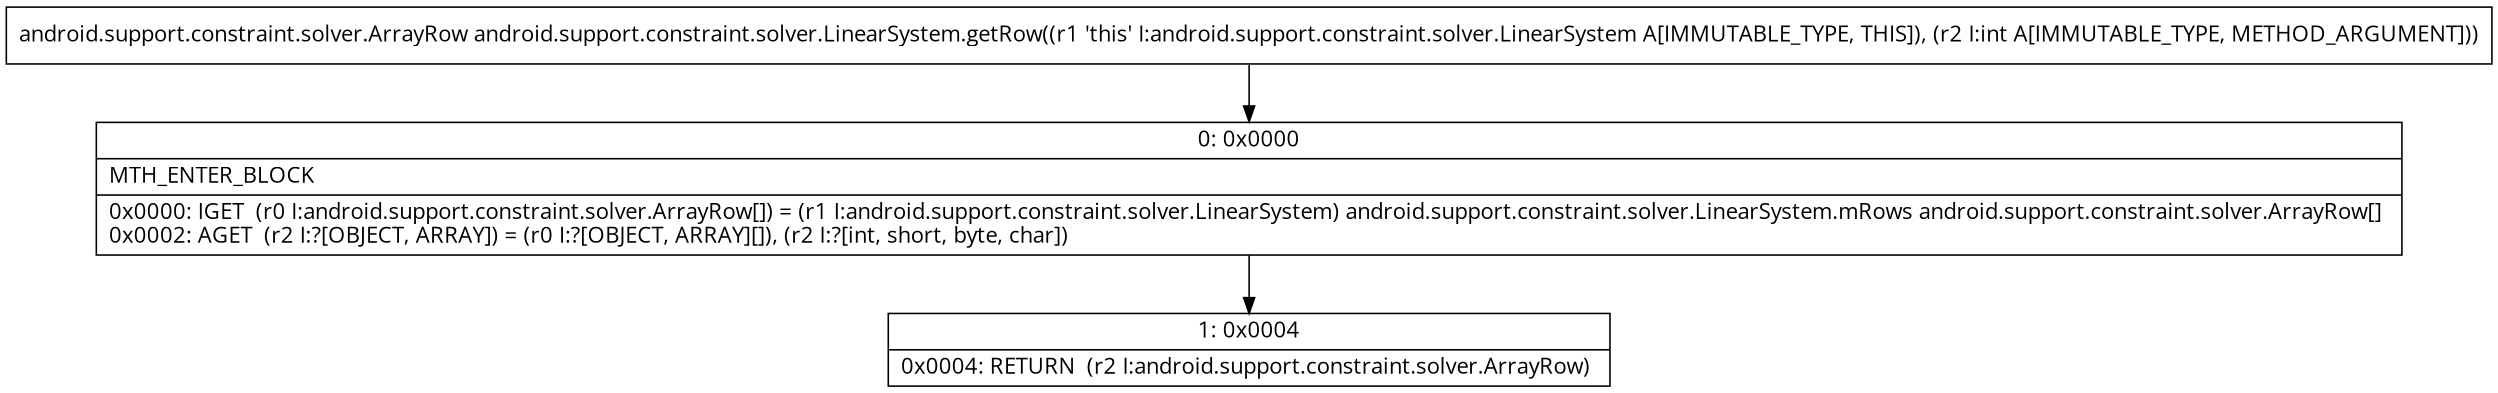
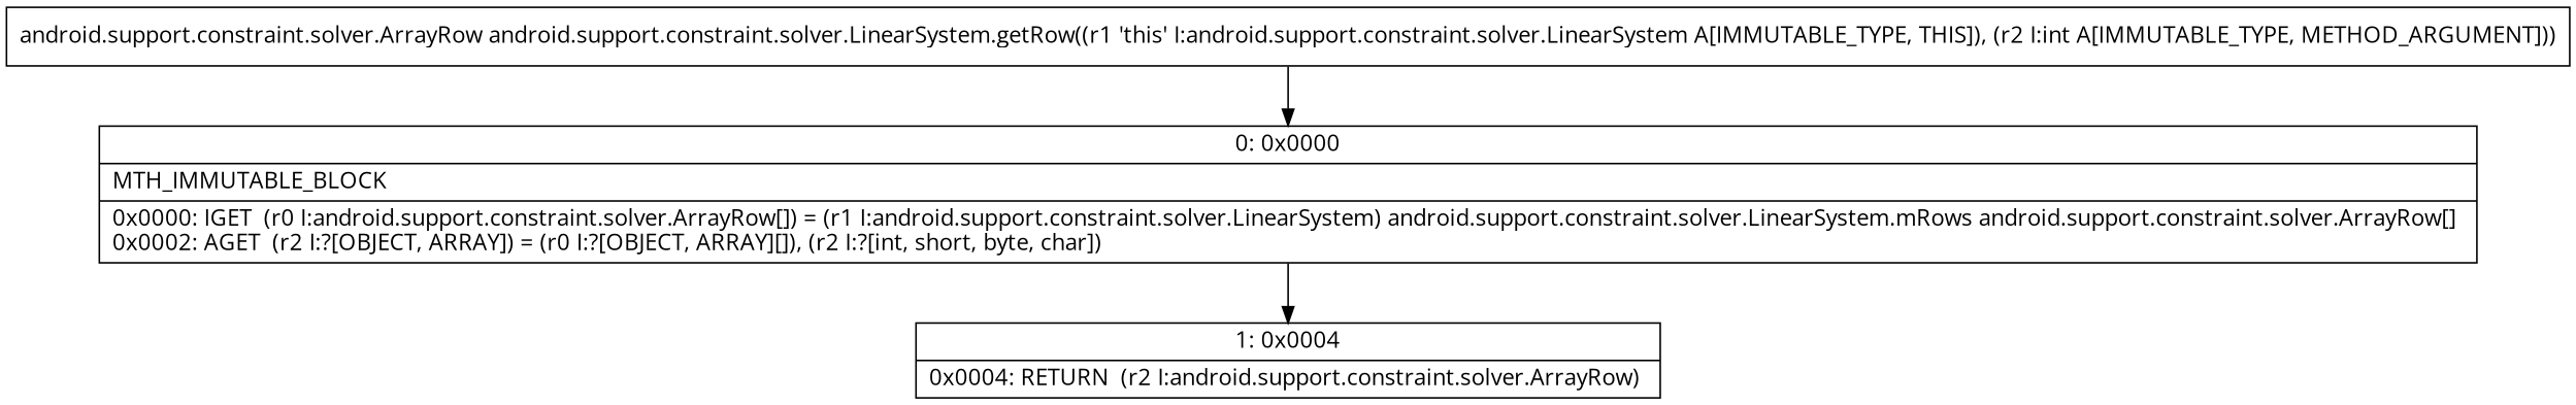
  digraph {
    fontname="Open Sans"
    node [shape=record fontname="Open Sans"]
    edge [fontname="Open Sans"]
-   n1 [label="{0\:\ 0x0000|MTH_ENTER_BLOCK\l|0x0000: IGET  (r0 I:android.support.constraint.solver.ArrayRow[]) = (r1 I:android.support.constraint.solver.LinearSystem) android.support.constraint.solver.LinearSystem.mRows android.support.constraint.solver.ArrayRow[] \l0x0002: AGET  (r2 I:?[OBJECT, ARRAY]) = (r0 I:?[OBJECT, ARRAY][]), (r2 I:?[int, short, byte, char]) \l}"]
+   n1 [label="{0\:\ 0x0000|MTH_IMMUTABLE_BLOCK\l|0x0000: IGET  (r0 I:android.support.constraint.solver.ArrayRow[]) = (r1 I:android.support.constraint.solver.LinearSystem) android.support.constraint.solver.LinearSystem.mRows android.support.constraint.solver.ArrayRow[] \l0x0002: AGET  (r2 I:?[OBJECT, ARRAY]) = (r0 I:?[OBJECT, ARRAY][]), (r2 I:?[int, short, byte, char]) \l}"]
    n2 [label="{1\:\ 0x0004|0x0004: RETURN  (r2 I:android.support.constraint.solver.ArrayRow) \l}"]
    n3 [label="{android.support.constraint.solver.ArrayRow android.support.constraint.solver.LinearSystem.getRow((r1 'this' I:android.support.constraint.solver.LinearSystem A[IMMUTABLE_TYPE, THIS]), (r2 I:int A[IMMUTABLE_TYPE, METHOD_ARGUMENT])) }"]
    n1 -> n2
    n3 -> n1
  }
